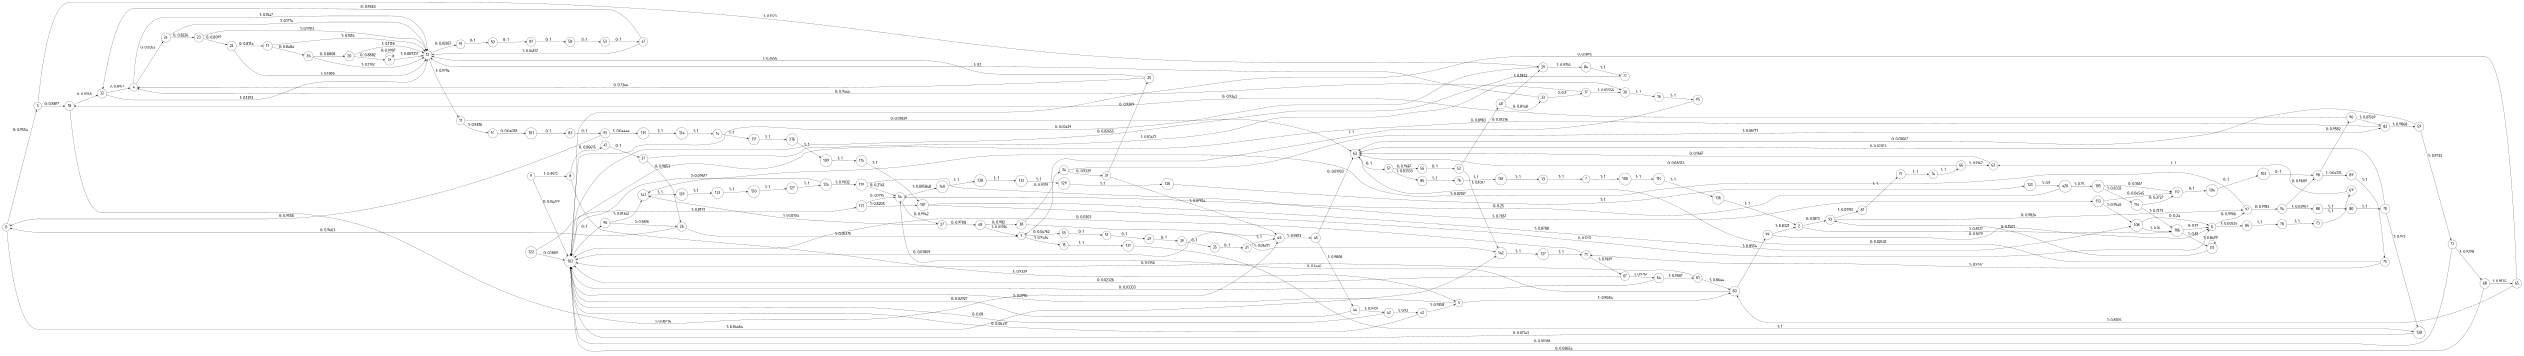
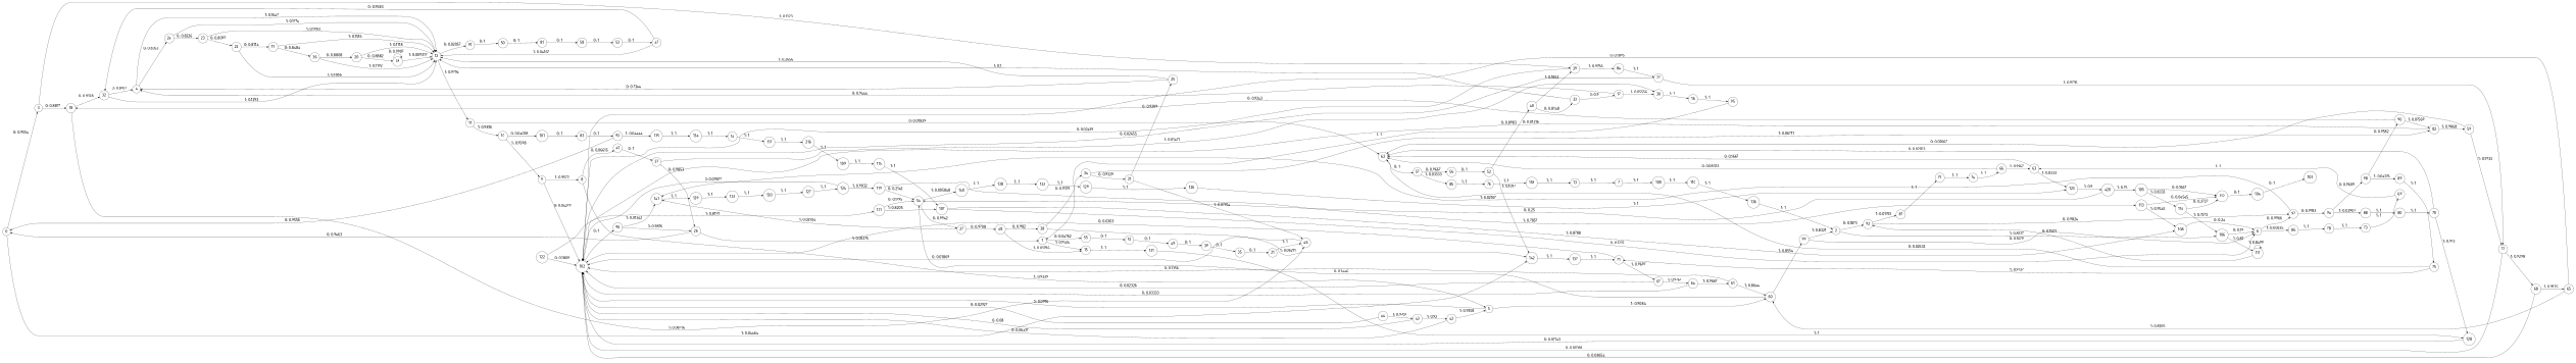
  digraph {
    fontname="Fira Sans"
    rankdir=LR
    node [fontname="Fira Sans" fontsize=24 shape=circle]
    edge [fontname="Fira Sans" fontsize=24]
    0
    3
    142
    18
    29
    137
    32
    46
    102
    84
    71
    1
    55
    15
    51
    131
    49
    128
    2
    92
    106
    97
    87
    6
    111
    141
    94
    79
    86
    4
    12
-   45
    96
    77
    24
    23
    11
    91
    22
    10
    62
    50
    5
    60
    54
    99
    26
    27
    140
    78
    139
    88
    98
    73
    7
    100
    110
    136
    8
    41
    37
    30
    9
    101
    83
    93
    57
    56
    85
    81
    13
    14
    117
    n74 [label=216]
    109
    16
    95
    17
    44
    19
    36
    20
    28
    21
    25
    48
    38
    34
    133
    72
    31
    33
    82
    59
    35
    39
    40
    42
    43
    47
    58
    53
    52
    138
    132
    76
    118
    68
    61
    63
    123
    n112 [label=420]
    105
    64
    65
    66
    67
    69
    70
    74
    75
    80
    135
    134
    89
    90
    103
    104
    112
    114
    107
    108
    115
    113
    119
    121
    122
    124
    126
    127
    129
    130
    0 -> 3 [label="0: 0.9554   "]
    0 -> 142 [label="1: 0.04464  "]
    3 -> 18 [label="0: 0.8877   "]
    3 -> 29 [label="1: 0.1123   "]
    142 -> 137 [label="1: 1        "]
    18 -> 32 [label="0: 0.9128   "]
    18 -> 46 [label="1: 0.08716  "]
    29 -> 102 [label="0: 0.02439  "]
    29 -> 84 [label="1: 0.9756   "]
    137 -> 71 [label="1: 1        "]
    32 -> 4 [label="0: 0.8707   "]
    32 -> 12 [label="1: 0.1293   "]
    46 -> 102 [label="0: 0.01869  "]
-   46 -> 45 [label="1: 0.9813   "]
    102 -> 96 [label="0: 1        "]
    84 -> 77 [label="1: 1        "]
    71 -> 102 [label="0: 0.0303   "]
    71 -> 67 [label="1: 0.9697   "]
    1 -> 55 [label="0: 0.04762  "]
    1 -> 15 [label="1: 0.9524   "]
    55 -> 51 [label="0: 1        "]
    15 -> 131 [label="1: 1        "]
    51 -> 49 [label="0: 1        "]
    131 -> 128 [label="1: 1        "]
    49 -> 39 [label="0: 1        "]
    128 -> 102 [label="0: 0.07143  "]
    2 -> 92 [label="0: 0.1873   "]
    2 -> 106 [label="1: 0.8127   "]
    92 -> 97 [label="0: 0.9824   "]
    92 -> 87 [label="1: 0.01761  "]
    106 -> 6 [label="0: 0.19     "]
    106 -> 111 [label="1: 0.81     "]
    97 -> 141 [label="1: 0.02167  "]
    97 -> 94 [label="0: 0.9783   "]
    87 -> 79 [label="1: 1        "]
    6 -> 97 [label="0: 0.9966   "]
    6 -> 86 [label="1: 0.00335  "]
    111 -> 92 [label="0: 0.1501   "]
    111 -> 111 [label="1: 0.8499   "]
    141 -> 139 [label="1: 1        "]
    94 -> 88 [label="1: 0.03907  "]
    94 -> 98 [label="0: 0.9609   "]
    79 -> 74 [label="1: 1        "]
    86 -> 78 [label="1: 1        "]
    4 -> 12 [label="1: 0.1647   "]
    4 -> 24 [label="0: 0.8353   "]
    12 -> 11 [label="1: 0.9794   "]
    12 -> 91 [label="0: 0.02057  "]
-   45 -> 62 [label="0: 0.01923  "]
-   45 -> 44 [label="1: 0.9808   "]
    96 -> 141 [label="1: 0.01242  "]
    96 -> 26 [label="0: 0.9876   "]
    77 -> 102 [label="0: 0.02655  "]
+   77 -> 72 [label="1: 0.9735   "]
    24 -> 12 [label="1: 0.1774   "]
    24 -> 23 [label="0: 0.8226   "]
    23 -> 12 [label="1: 0.1903   "]
    23 -> 22 [label="0: 0.8097   "]
    11 -> 10 [label="1: 0.9816   "]
    11 -> 62 [label="0: 0.01839  "]
    91 -> 50 [label="0: 1        "]
    22 -> 12 [label="1: 0.1886   "]
    22 -> 19 [label="0: 0.8114   "]
+   10 -> 9 [label="1: 0.9598   "]
    10 -> 101 [label="0: 0.04018  "]
    62 -> 57 [label="0: 1        "]
    50 -> 81 [label="0: 1        "]
    5 -> 102 [label="0: 0.0916   "]
    5 -> 60 [label="1: 0.9084   "]
    60 -> 54 [label="0: 0.1446   "]
    60 -> 99 [label="1: 0.8554   "]
    54 -> 27 [label="0: 0.9942   "]
    54 -> 140 [label="1: 0.005848  "]
    99 -> 2 [label="1: 0.8321   "]
    99 -> 6 [label="0: 0.1679   "]
    26 -> 0 [label="0: 0.9463   "]
    26 -> 1 [label="1: 0.05375  "]
    27 -> 141 [label="1: 0.02924  "]
    27 -> 48 [label="0: 0.9708   "]
    140 -> 138 [label="1: 1        "]
    78 -> 73 [label="1: 1        "]
    139 -> 133 [label="1: 1        "]
    88 -> 80 [label="1: 1        "]
    98 -> 89 [label="1: 0.04176  "]
    98 -> 90 [label="0: 0.9582   "]
    73 -> 69 [label="1: 1        "]
    7 -> 100 [label="1: 1        "]
    100 -> 110 [label="1: 1        "]
    110 -> 136 [label="1: 1        "]
    136 -> 2 [label="1: 1        "]
    8 -> 5 [label="1: 0.9339   "]
    8 -> 41 [label="0: 0.06615  "]
    41 -> 37 [label="0: 1        "]
    37 -> 26 [label="0: 0.9853   "]
    37 -> 30 [label="1: 0.01471  "]
    30 -> 16 [label="1: 1        "]
    9 -> 102 [label="0: 0.04279  "]
    9 -> 8 [label="1: 0.9572   "]
    101 -> 83 [label="0: 1        "]
    83 -> 93 [label="0: 1        "]
    93 -> 0 [label="0: 0.9556   "]
    93 -> 135 [label="1: 0.04444  "]
    57 -> 56 [label="0: 0.9667   "]
    57 -> 85 [label="1: 0.03333  "]
    56 -> 52 [label="0: 1        "]
    85 -> 76 [label="1: 1        "]
    81 -> 58 [label="0: 1        "]
    13 -> 7 [label="1: 1        "]
    14 -> 117 [label="1: 1        "]
    117 -> n74 [label="1: 1        "]
    n74 -> 109 [label="1: 1        "]
    109 -> 115 [label="1: 1        "]
    16 -> 95 [label="1: 1        "]
    95 -> 1 [label="1: 1        "]
    17 -> 4 [label="0: 0.9444   "]
    17 -> 30 [label="1: 0.05556  "]
    44 -> 102 [label="0: 0.02927  "]
    44 -> 43 [label="1: 0.9707   "]
    19 -> 12 [label="1: 0.1516   "]
    19 -> 36 [label="0: 0.8484   "]
    36 -> 12 [label="1: 0.1192   "]
    36 -> 20 [label="0: 0.8808   "]
    20 -> 12 [label="1: 0.1118   "]
    20 -> 28 [label="0: 0.8882   "]
    28 -> 12 [label="1: 0.009317  "]
    28 -> 28 [label="0: 0.9907   "]
    21 -> 46 [label="1: 1        "]
    25 -> 4 [label="0: 0.7344   "]
    25 -> 12 [label="1: 0.2656   "]
-   48 -> 1 [label="1: 0.01796  "]
+   48 -> 15 [label="1: 0.01796  "]
    48 -> 38 [label="0: 0.982    "]
    38 -> 142 [label="1: 0.06211  "]
    38 -> 34 [label="0: 0.9379   "]
    34 -> 31 [label="0: 0.9329   "]
    34 -> 82 [label="1: 0.06711  "]
    133 -> 130 [label="1: 1        "]
    72 -> 102 [label="0: 0.07018  "]
    72 -> 68 [label="1: 0.9298   "]
    31 -> 46 [label="1: 0.07914  "]
    31 -> 25 [label="0: 0.9209   "]
    33 -> 12 [label="1: 0.1      "]
    33 -> 17 [label="0: 0.9      "]
    82 -> 102 [label="0: 0.01316  "]
    82 -> 59 [label="1: 0.9868   "]
    59 -> 62 [label="0: 0.02667  "]
    59 -> 72 [label="1: 0.9733   "]
    35 -> 21 [label="0: 1        "]
    39 -> 35 [label="0: 1        "]
    40 -> 29 [label="1: 0.1852   "]
    40 -> 33 [label="0: 0.8148   "]
    42 -> 102 [label="0: 0.06417  "]
    42 -> 5 [label="1: 0.9358   "]
    43 -> 102 [label="0: 0.08     "]
    43 -> 42 [label="1: 0.92     "]
    47 -> 32 [label="0: 0.9583   "]
    47 -> 12 [label="1: 0.04167  "]
    58 -> 53 [label="0: 1        "]
    53 -> 47 [label="0: 1        "]
    52 -> 142 [label="1: 0.1017   "]
    52 -> 40 [label="0: 0.8983   "]
    138 -> 132 [label="1: 1        "]
    132 -> 129 [label="1: 1        "]
    76 -> 118 [label="1: 1        "]
    118 -> 13 [label="1: 1        "]
    68 -> 102 [label="0: 0.08654  "]
    68 -> 65 [label="1: 0.9135   "]
    61 -> 102 [label="0: 0.1356   "]
    61 -> 60 [label="1: 0.8644   "]
    63 -> 62 [label="0: 0.1667   "]
+   63 -> 123 [label="1: 0.8333   "]
    123 -> n112 [label="1: 0.9      "]
    n112 -> 54 [label="0: 0.25     "]
    n112 -> 105 [label="1: 0.75     "]
    105 -> 112 [label="0: 0.1667   "]
    105 -> 114 [label="1: 0.8333   "]
    64 -> 102 [label="0: 0.03333  "]
    64 -> 61 [label="1: 0.9667   "]
    65 -> 102 [label="0: 0.1895   "]
    65 -> 60 [label="1: 0.8105   "]
    66 -> 62 [label="0: 0.08333  "]
    66 -> 63 [label="1: 0.9167   "]
    67 -> 102 [label="0: 0.02326  "]
    67 -> 64 [label="1: 0.9767   "]
    69 -> 63 [label="1: 1        "]
    70 -> 128 [label="1: 0.973    "]
    70 -> 62 [label="0: 0.02703  "]
    74 -> 66 [label="1: 1        "]
    75 -> 71 [label="1: 0.9737   "]
    75 -> 62 [label="0: 0.02632  "]
    80 -> 70 [label="1: 1        "]
    135 -> 134 [label="1: 1        "]
    134 -> 14 [label="1: 1        "]
    89 -> 75 [label="1: 1        "]
    90 -> 18 [label="0: 0.9243   "]
    90 -> 82 [label="1: 0.07569  "]
-   103 -> 98 [label="0: 1        "]
    104 -> 103 [label="0: 1        "]
    112 -> 104 [label="0: 1        "]
    114 -> 106 [label="1: 0.7273   "]
    114 -> 112 [label="0: 0.2727   "]
    107 -> 6 [label="0: 0.1212   "]
    107 -> 108 [label="1: 0.8788   "]
-   108 -> 106 [label="1: 0.76     "]
    108 -> 6 [label="0: 0.24     "]
    115 -> 107 [label="1: 1        "]
    113 -> 112 [label="0: 0.04545  "]
    113 -> 108 [label="1: 0.9545   "]
    119 -> 54 [label="0: 0.2143   "]
    119 -> 113 [label="1: 0.7857   "]
    121 -> 54 [label="0: 0.1795   "]
    121 -> 107 [label="1: 0.8205   "]
    122 -> 102 [label="0: 0.1809   "]
    122 -> 121 [label="1: 0.8191   "]
    124 -> 102 [label="0: 0.09677  "]
    124 -> 119 [label="1: 0.9032   "]
    126 -> 123 [label="1: 1        "]
    127 -> 124 [label="1: 1        "]
    129 -> 126 [label="1: 1        "]
    130 -> 127 [label="1: 1        "]
  }
